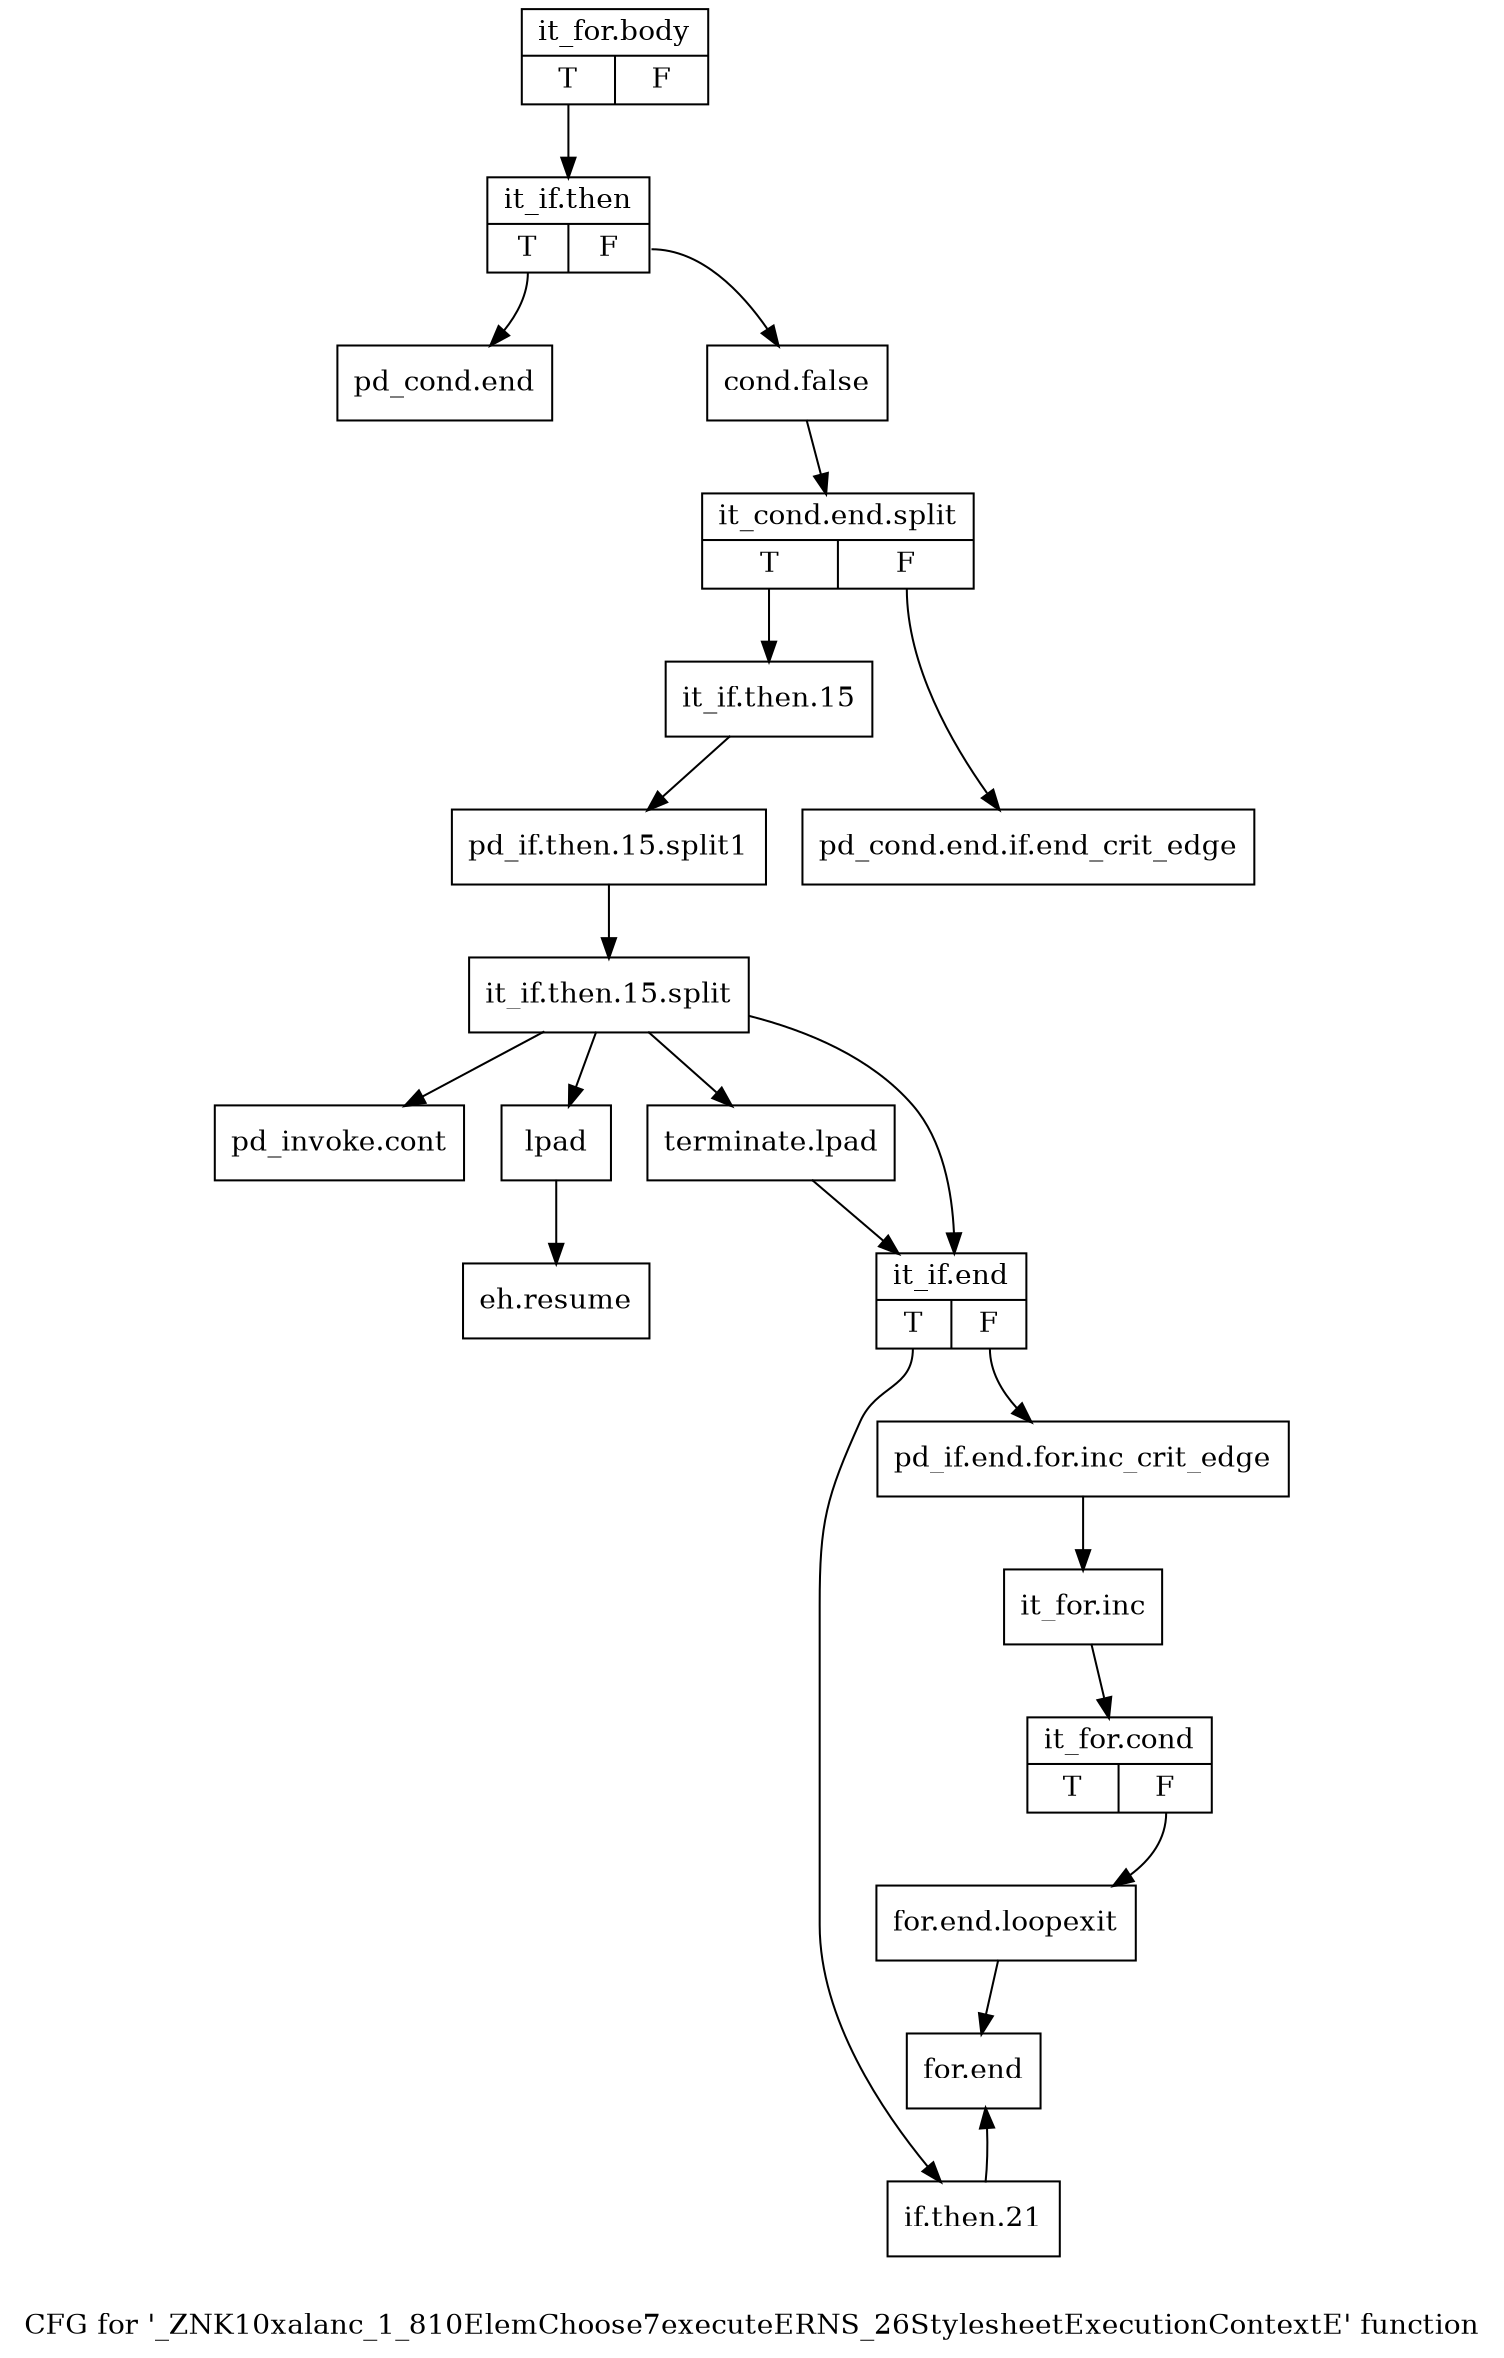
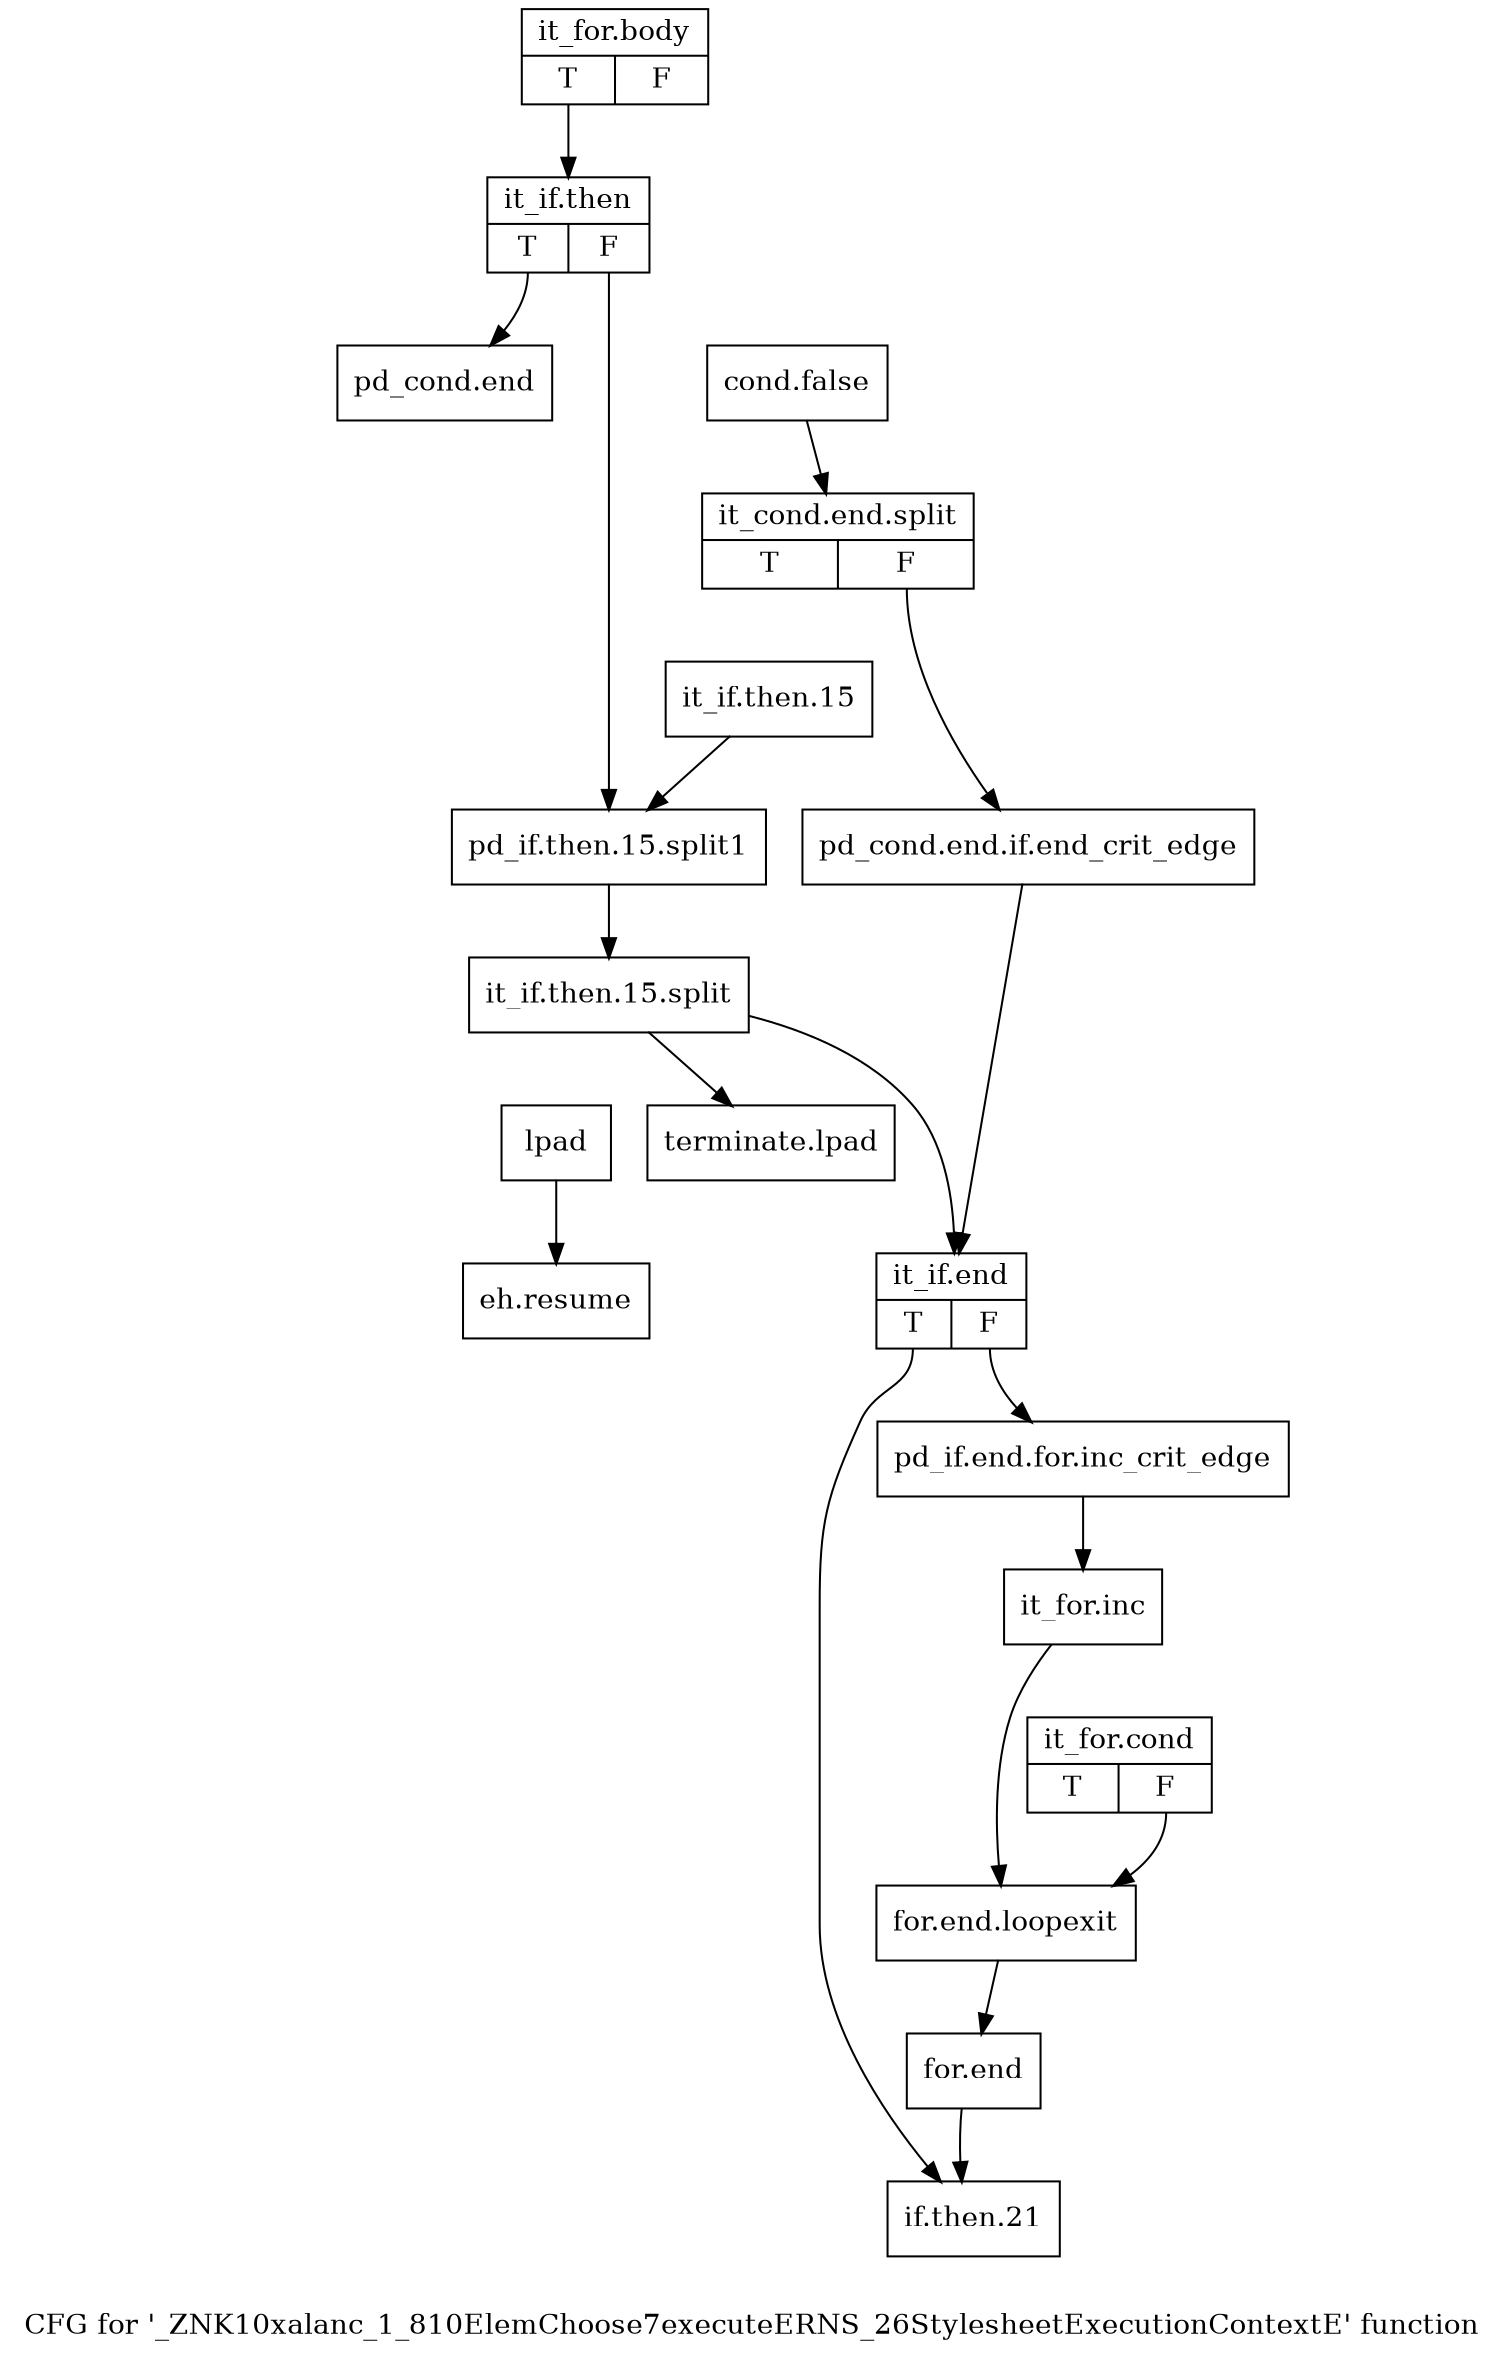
  digraph {
    label="CFG for '_ZNK10xalanc_1_810ElemChoose7executeERNS_26StylesheetExecutionContextE' function"
    node [shape=record]
    n1 [label="{it_for.cond|{<s0>T|<s1>F}}"]
    n2 [label="{for.end.loopexit}"]
    n3 [label="{it_for.body|{<s0>T|<s1>F}}"]
    n4 [label="{it_if.then|{<s0>T|<s1>F}}"]
    n5 [label="{for.end}"]
    n6 [label="{pd_cond.end}"]
    n7 [label="{cond.false}"]
    n8 [label="{it_cond.end.split|{<s0>T|<s1>F}}"]
    n9 [label="{it_for.inc}"]
    n10 [label="{it_if.then.15}"]
    n11 [label="{pd_cond.end.if.end_crit_edge}"]
    n12 [label="{pd_if.then.15.split1}"]
    n13 [label="{it_if.end|{<s0>T|<s1>F}}"]
    n14 [label="{it_if.then.15.split}"]
    n15 [label="{if.then.21}"]
    n16 [label="{pd_if.end.for.inc_crit_edge}"]
-   n17 [label="{pd_invoke.cont}"]
    n18 [label="{lpad}"]
    n19 [label="{terminate.lpad}"]
    n20 [label="{eh.resume}"]
    n1 -> n2 [tailport=s1]
    n2 -> n5
    n3 -> n4 [tailport=s0]
    n4 -> n6 [tailport=s0]
-   n4 -> n7 [tailport=s1]
+   n4 -> n12 [tailport=s1]
    n7 -> n8
-   n8 -> n10 [tailport=s0]
    n8 -> n11 [tailport=s1]
-   n9 -> n1
+   n9 -> n2
    n10 -> n12
-   n19 -> n13
+   n11 -> n13
    n12 -> n14
    n13 -> n15 [tailport=s0]
    n13 -> n16 [tailport=s1]
    n14 -> n13
-   n14 -> n17
-   n14 -> n18
    n14 -> n19
-   n15 -> n5
+   n5 -> n15
    n16 -> n9
    n18 -> n20
  }
